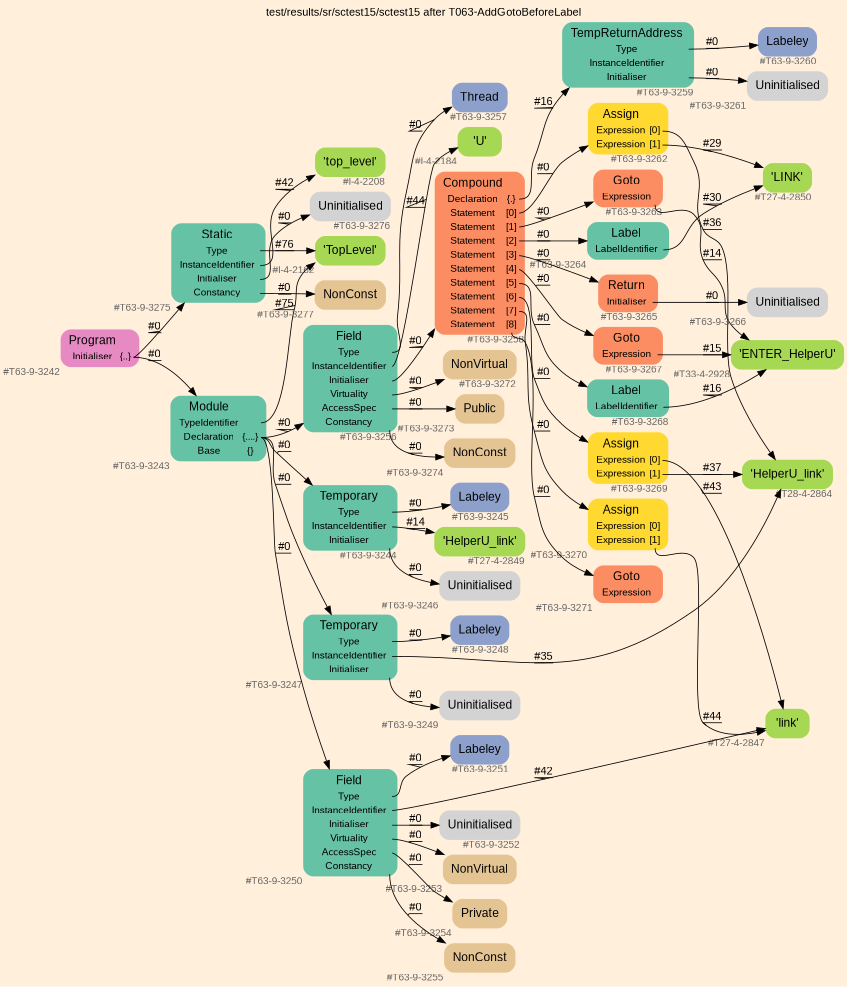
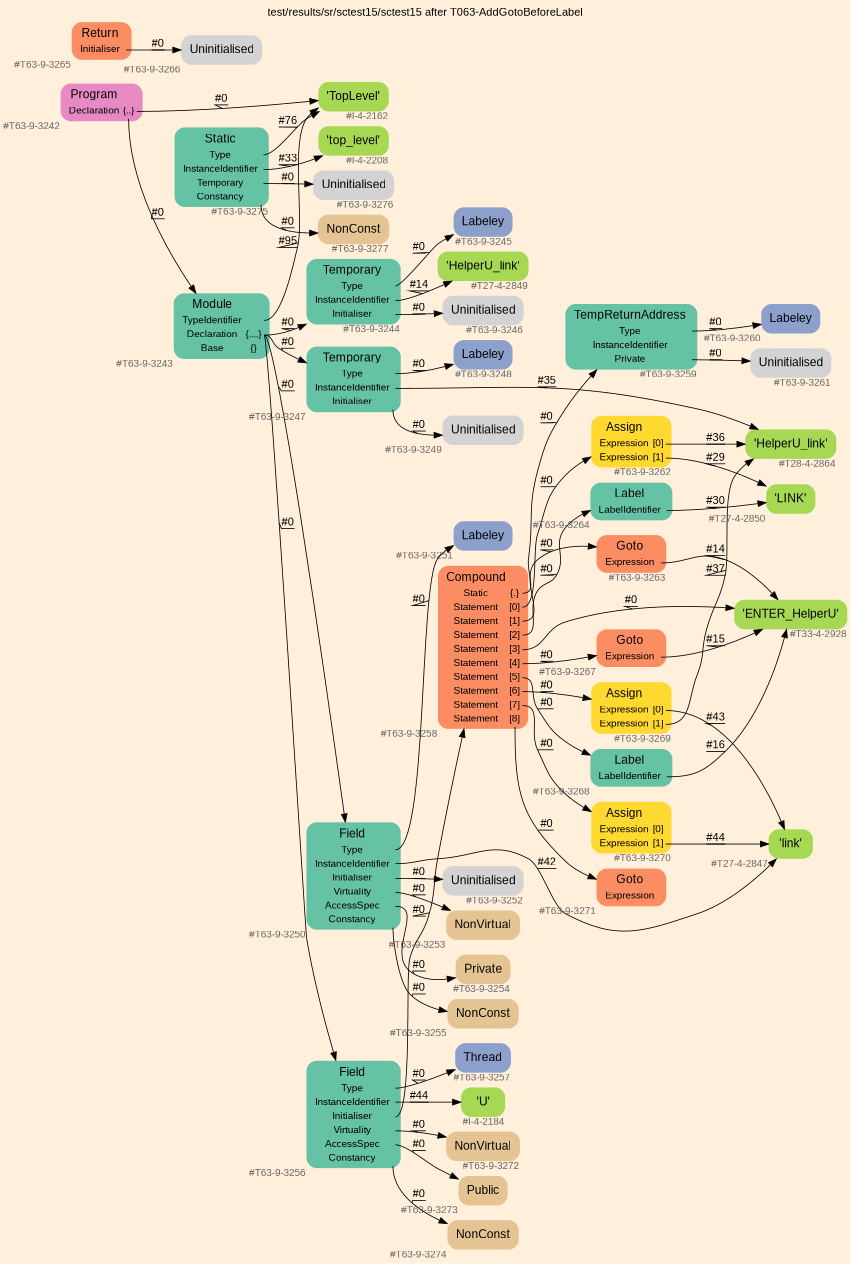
  digraph {
    bgcolor=antiquewhite1
    color=black
    fontcolor=black
    fontname=Arial
    label="test/results/sr/sctest15/sctest15 after T063-AddGotoBeforeLabel"
    labelloc=t
    rankdir=LR
    ranksep=0.3
    node [fillcolor="/set28/1" fontcolor=grey40 fontname=Arial fontsize=12 shape=plaintext style="rounded,filled"]
    edge [color=black decorate=true fontcolor=black fontname=Arial tailport=port0]
-   n1 [fillcolor="/set28/4" label=<<TABLE BORDER="0" CELLBORDER="0" CELLSPACING="0">      <TR><TD><FONT COLOR="black" POINT-SIZE="15">Program</FONT></TD></TR>      <TR><TD><FONT COLOR="black" POINT-SIZE="12">Initialiser</FONT></TD><TD PORT="port0"><FONT COLOR="black" POINT-SIZE="12">{..}</FONT></TD></TR>     </TABLE>> xlabel="#T63-9-3242"]
+   n1 [fillcolor="/set28/4" label=<<TABLE BORDER="0" CELLBORDER="0" CELLSPACING="0">      <TR><TD><FONT COLOR="black" POINT-SIZE="15">Program</FONT></TD></TR>      <TR><TD><FONT COLOR="black" POINT-SIZE="12">Declaration</FONT></TD><TD PORT="port0"><FONT COLOR="black" POINT-SIZE="12">{..}</FONT></TD></TR>     </TABLE>> xlabel="#T63-9-3242"]
    n2 [label=<<TABLE BORDER="0" CELLBORDER="0" CELLSPACING="0">      <TR><TD><FONT COLOR="black" POINT-SIZE="15">Module</FONT></TD></TR>      <TR><TD><FONT COLOR="black" POINT-SIZE="12">TypeIdentifier</FONT></TD><TD PORT="port0"></TD></TR>      <TR><TD><FONT COLOR="black" POINT-SIZE="12">Declaration</FONT></TD><TD PORT="port1"><FONT COLOR="black" POINT-SIZE="12">{....}</FONT></TD></TR>      <TR><TD><FONT COLOR="black" POINT-SIZE="12">Base</FONT></TD><TD PORT="port2"><FONT COLOR="black" POINT-SIZE="12">{}</FONT></TD></TR>     </TABLE>> xlabel="#T63-9-3243"]
-   n3 [label=<<TABLE BORDER="0" CELLBORDER="0" CELLSPACING="0">      <TR><TD><FONT COLOR="black" POINT-SIZE="15">Static</FONT></TD></TR>      <TR><TD><FONT COLOR="black" POINT-SIZE="12">Type</FONT></TD><TD PORT="port0"></TD></TR>      <TR><TD><FONT COLOR="black" POINT-SIZE="12">InstanceIdentifier</FONT></TD><TD PORT="port1"></TD></TR>      <TR><TD><FONT COLOR="black" POINT-SIZE="12">Initialiser</FONT></TD><TD PORT="port2"></TD></TR>      <TR><TD><FONT COLOR="black" POINT-SIZE="12">Constancy</FONT></TD><TD PORT="port3"></TD></TR>     </TABLE>> xlabel="#T63-9-3275"]
+   n3 [label=<<TABLE BORDER="0" CELLBORDER="0" CELLSPACING="0">      <TR><TD><FONT COLOR="black" POINT-SIZE="15">Static</FONT></TD></TR>      <TR><TD><FONT COLOR="black" POINT-SIZE="12">Type</FONT></TD><TD PORT="port0"></TD></TR>      <TR><TD><FONT COLOR="black" POINT-SIZE="12">InstanceIdentifier</FONT></TD><TD PORT="port1"></TD></TR>      <TR><TD><FONT COLOR="black" POINT-SIZE="12">Temporary</FONT></TD><TD PORT="port2"></TD></TR>      <TR><TD><FONT COLOR="black" POINT-SIZE="12">Constancy</FONT></TD><TD PORT="port3"></TD></TR>     </TABLE>> xlabel="#T63-9-3275"]
    n4 [fillcolor="/set28/5" label=<<TABLE BORDER="0" CELLBORDER="0" CELLSPACING="0">      <TR><TD><FONT COLOR="black" POINT-SIZE="15">'TopLevel'</FONT></TD></TR>     </TABLE>> xlabel="#I-4-2162"]
    n5 [label=<<TABLE BORDER="0" CELLBORDER="0" CELLSPACING="0">      <TR><TD><FONT COLOR="black" POINT-SIZE="15">Temporary</FONT></TD></TR>      <TR><TD><FONT COLOR="black" POINT-SIZE="12">Type</FONT></TD><TD PORT="port0"></TD></TR>      <TR><TD><FONT COLOR="black" POINT-SIZE="12">InstanceIdentifier</FONT></TD><TD PORT="port1"></TD></TR>      <TR><TD><FONT COLOR="black" POINT-SIZE="12">Initialiser</FONT></TD><TD PORT="port2"></TD></TR>     </TABLE>> xlabel="#T63-9-3244"]
    n6 [label=<<TABLE BORDER="0" CELLBORDER="0" CELLSPACING="0">      <TR><TD><FONT COLOR="black" POINT-SIZE="15">Temporary</FONT></TD></TR>      <TR><TD><FONT COLOR="black" POINT-SIZE="12">Type</FONT></TD><TD PORT="port0"></TD></TR>      <TR><TD><FONT COLOR="black" POINT-SIZE="12">InstanceIdentifier</FONT></TD><TD PORT="port1"></TD></TR>      <TR><TD><FONT COLOR="black" POINT-SIZE="12">Initialiser</FONT></TD><TD PORT="port2"></TD></TR>     </TABLE>> xlabel="#T63-9-3247"]
    n7 [label=<<TABLE BORDER="0" CELLBORDER="0" CELLSPACING="0">      <TR><TD><FONT COLOR="black" POINT-SIZE="15">Field</FONT></TD></TR>      <TR><TD><FONT COLOR="black" POINT-SIZE="12">Type</FONT></TD><TD PORT="port0"></TD></TR>      <TR><TD><FONT COLOR="black" POINT-SIZE="12">InstanceIdentifier</FONT></TD><TD PORT="port1"></TD></TR>      <TR><TD><FONT COLOR="black" POINT-SIZE="12">Initialiser</FONT></TD><TD PORT="port2"></TD></TR>      <TR><TD><FONT COLOR="black" POINT-SIZE="12">Virtuality</FONT></TD><TD PORT="port3"></TD></TR>      <TR><TD><FONT COLOR="black" POINT-SIZE="12">AccessSpec</FONT></TD><TD PORT="port4"></TD></TR>      <TR><TD><FONT COLOR="black" POINT-SIZE="12">Constancy</FONT></TD><TD PORT="port5"></TD></TR>     </TABLE>> xlabel="#T63-9-3250"]
    n8 [label=<<TABLE BORDER="0" CELLBORDER="0" CELLSPACING="0">      <TR><TD><FONT COLOR="black" POINT-SIZE="15">Field</FONT></TD></TR>      <TR><TD><FONT COLOR="black" POINT-SIZE="12">Type</FONT></TD><TD PORT="port0"></TD></TR>      <TR><TD><FONT COLOR="black" POINT-SIZE="12">InstanceIdentifier</FONT></TD><TD PORT="port1"></TD></TR>      <TR><TD><FONT COLOR="black" POINT-SIZE="12">Initialiser</FONT></TD><TD PORT="port2"></TD></TR>      <TR><TD><FONT COLOR="black" POINT-SIZE="12">Virtuality</FONT></TD><TD PORT="port3"></TD></TR>      <TR><TD><FONT COLOR="black" POINT-SIZE="12">AccessSpec</FONT></TD><TD PORT="port4"></TD></TR>      <TR><TD><FONT COLOR="black" POINT-SIZE="12">Constancy</FONT></TD><TD PORT="port5"></TD></TR>     </TABLE>> xlabel="#T63-9-3256"]
    n9 [fillcolor="/set28/5" label=<<TABLE BORDER="0" CELLBORDER="0" CELLSPACING="0">      <TR><TD><FONT COLOR="black" POINT-SIZE="15">'top_level'</FONT></TD></TR>     </TABLE>> xlabel="#I-4-2208"]
    n10 [label=<<TABLE BORDER="0" CELLBORDER="0" CELLSPACING="0">      <TR><TD><FONT COLOR="black" POINT-SIZE="15">Uninitialised</FONT></TD></TR>     </TABLE>> xlabel="#T63-9-3276" fillcolor=""]
    n11 [fillcolor="/set28/7" label=<<TABLE BORDER="0" CELLBORDER="0" CELLSPACING="0">      <TR><TD><FONT COLOR="black" POINT-SIZE="15">NonConst</FONT></TD></TR>     </TABLE>> xlabel="#T63-9-3277"]
    n12 [fillcolor="/set28/3" label=<<TABLE BORDER="0" CELLBORDER="0" CELLSPACING="0">      <TR><TD><FONT COLOR="black" POINT-SIZE="15">Labeley</FONT></TD></TR>     </TABLE>> xlabel="#T63-9-3245"]
    n13 [fillcolor="/set28/5" label=<<TABLE BORDER="0" CELLBORDER="0" CELLSPACING="0">      <TR><TD><FONT COLOR="black" POINT-SIZE="15">'HelperU_link'</FONT></TD></TR>     </TABLE>> xlabel="#T27-4-2849"]
    n14 [label=<<TABLE BORDER="0" CELLBORDER="0" CELLSPACING="0">      <TR><TD><FONT COLOR="black" POINT-SIZE="15">Uninitialised</FONT></TD></TR>     </TABLE>> xlabel="#T63-9-3246" fillcolor=""]
    n15 [fillcolor="/set28/3" label=<<TABLE BORDER="0" CELLBORDER="0" CELLSPACING="0">      <TR><TD><FONT COLOR="black" POINT-SIZE="15">Labeley</FONT></TD></TR>     </TABLE>> xlabel="#T63-9-3248"]
    n16 [fillcolor="/set28/5" label=<<TABLE BORDER="0" CELLBORDER="0" CELLSPACING="0">      <TR><TD><FONT COLOR="black" POINT-SIZE="15">'HelperU_link'</FONT></TD></TR>     </TABLE>> xlabel="#T28-4-2864"]
    n17 [label=<<TABLE BORDER="0" CELLBORDER="0" CELLSPACING="0">      <TR><TD><FONT COLOR="black" POINT-SIZE="15">Uninitialised</FONT></TD></TR>     </TABLE>> xlabel="#T63-9-3249" fillcolor=""]
    n18 [fillcolor="/set28/3" label=<<TABLE BORDER="0" CELLBORDER="0" CELLSPACING="0">      <TR><TD><FONT COLOR="black" POINT-SIZE="15">Labeley</FONT></TD></TR>     </TABLE>> xlabel="#T63-9-3251"]
    n19 [fillcolor="/set28/5" label=<<TABLE BORDER="0" CELLBORDER="0" CELLSPACING="0">      <TR><TD><FONT COLOR="black" POINT-SIZE="15">'link'</FONT></TD></TR>     </TABLE>> xlabel="#T27-4-2847"]
    n20 [label=<<TABLE BORDER="0" CELLBORDER="0" CELLSPACING="0">      <TR><TD><FONT COLOR="black" POINT-SIZE="15">Uninitialised</FONT></TD></TR>     </TABLE>> xlabel="#T63-9-3252" fillcolor=""]
    n21 [fillcolor="/set28/7" label=<<TABLE BORDER="0" CELLBORDER="0" CELLSPACING="0">      <TR><TD><FONT COLOR="black" POINT-SIZE="15">NonVirtual</FONT></TD></TR>     </TABLE>> xlabel="#T63-9-3253"]
    n22 [fillcolor="/set28/7" label=<<TABLE BORDER="0" CELLBORDER="0" CELLSPACING="0">      <TR><TD><FONT COLOR="black" POINT-SIZE="15">Private</FONT></TD></TR>     </TABLE>> xlabel="#T63-9-3254"]
    n23 [fillcolor="/set28/7" label=<<TABLE BORDER="0" CELLBORDER="0" CELLSPACING="0">      <TR><TD><FONT COLOR="black" POINT-SIZE="15">NonConst</FONT></TD></TR>     </TABLE>> xlabel="#T63-9-3255"]
    n24 [fillcolor="/set28/3" label=<<TABLE BORDER="0" CELLBORDER="0" CELLSPACING="0">      <TR><TD><FONT COLOR="black" POINT-SIZE="15">Thread</FONT></TD></TR>     </TABLE>> xlabel="#T63-9-3257"]
    n25 [fillcolor="/set28/5" label=<<TABLE BORDER="0" CELLBORDER="0" CELLSPACING="0">      <TR><TD><FONT COLOR="black" POINT-SIZE="15">'U'</FONT></TD></TR>     </TABLE>> xlabel="#I-4-2184"]
-   n26 [fillcolor="/set28/2" label=<<TABLE BORDER="0" CELLBORDER="0" CELLSPACING="0">      <TR><TD><FONT COLOR="black" POINT-SIZE="15">Compound</FONT></TD></TR>      <TR><TD><FONT COLOR="black" POINT-SIZE="12">Declaration</FONT></TD><TD PORT="port0"><FONT COLOR="black" POINT-SIZE="12">{.}</FONT></TD></TR>      <TR><TD><FONT COLOR="black" POINT-SIZE="12">Statement</FONT></TD><TD PORT="port1"><FONT COLOR="black" POINT-SIZE="12">[0]</FONT></TD></TR>      <TR><TD><FONT COLOR="black" POINT-SIZE="12">Statement</FONT></TD><TD PORT="port2"><FONT COLOR="black" POINT-SIZE="12">[1]</FONT></TD></TR>      <TR><TD><FONT COLOR="black" POINT-SIZE="12">Statement</FONT></TD><TD PORT="port3"><FONT COLOR="black" POINT-SIZE="12">[2]</FONT></TD></TR>      <TR><TD><FONT COLOR="black" POINT-SIZE="12">Statement</FONT></TD><TD PORT="port4"><FONT COLOR="black" POINT-SIZE="12">[3]</FONT></TD></TR>      <TR><TD><FONT COLOR="black" POINT-SIZE="12">Statement</FONT></TD><TD PORT="port5"><FONT COLOR="black" POINT-SIZE="12">[4]</FONT></TD></TR>      <TR><TD><FONT COLOR="black" POINT-SIZE="12">Statement</FONT></TD><TD PORT="port6"><FONT COLOR="black" POINT-SIZE="12">[5]</FONT></TD></TR>      <TR><TD><FONT COLOR="black" POINT-SIZE="12">Statement</FONT></TD><TD PORT="port7"><FONT COLOR="black" POINT-SIZE="12">[6]</FONT></TD></TR>      <TR><TD><FONT COLOR="black" POINT-SIZE="12">Statement</FONT></TD><TD PORT="port8"><FONT COLOR="black" POINT-SIZE="12">[7]</FONT></TD></TR>      <TR><TD><FONT COLOR="black" POINT-SIZE="12">Statement</FONT></TD><TD PORT="port9"><FONT COLOR="black" POINT-SIZE="12">[8]</FONT></TD></TR>     </TABLE>> xlabel="#T63-9-3258"]
+   n26 [fillcolor="/set28/2" label=<<TABLE BORDER="0" CELLBORDER="0" CELLSPACING="0">      <TR><TD><FONT COLOR="black" POINT-SIZE="15">Compound</FONT></TD></TR>      <TR><TD><FONT COLOR="black" POINT-SIZE="12">Static</FONT></TD><TD PORT="port0"><FONT COLOR="black" POINT-SIZE="12">{.}</FONT></TD></TR>      <TR><TD><FONT COLOR="black" POINT-SIZE="12">Statement</FONT></TD><TD PORT="port1"><FONT COLOR="black" POINT-SIZE="12">[0]</FONT></TD></TR>      <TR><TD><FONT COLOR="black" POINT-SIZE="12">Statement</FONT></TD><TD PORT="port2"><FONT COLOR="black" POINT-SIZE="12">[1]</FONT></TD></TR>      <TR><TD><FONT COLOR="black" POINT-SIZE="12">Statement</FONT></TD><TD PORT="port3"><FONT COLOR="black" POINT-SIZE="12">[2]</FONT></TD></TR>      <TR><TD><FONT COLOR="black" POINT-SIZE="12">Statement</FONT></TD><TD PORT="port4"><FONT COLOR="black" POINT-SIZE="12">[3]</FONT></TD></TR>      <TR><TD><FONT COLOR="black" POINT-SIZE="12">Statement</FONT></TD><TD PORT="port5"><FONT COLOR="black" POINT-SIZE="12">[4]</FONT></TD></TR>      <TR><TD><FONT COLOR="black" POINT-SIZE="12">Statement</FONT></TD><TD PORT="port6"><FONT COLOR="black" POINT-SIZE="12">[5]</FONT></TD></TR>      <TR><TD><FONT COLOR="black" POINT-SIZE="12">Statement</FONT></TD><TD PORT="port7"><FONT COLOR="black" POINT-SIZE="12">[6]</FONT></TD></TR>      <TR><TD><FONT COLOR="black" POINT-SIZE="12">Statement</FONT></TD><TD PORT="port8"><FONT COLOR="black" POINT-SIZE="12">[7]</FONT></TD></TR>      <TR><TD><FONT COLOR="black" POINT-SIZE="12">Statement</FONT></TD><TD PORT="port9"><FONT COLOR="black" POINT-SIZE="12">[8]</FONT></TD></TR>     </TABLE>> xlabel="#T63-9-3258"]
    n27 [fillcolor="/set28/7" label=<<TABLE BORDER="0" CELLBORDER="0" CELLSPACING="0">      <TR><TD><FONT COLOR="black" POINT-SIZE="15">NonVirtual</FONT></TD></TR>     </TABLE>> xlabel="#T63-9-3272"]
    n28 [fillcolor="/set28/7" label=<<TABLE BORDER="0" CELLBORDER="0" CELLSPACING="0">      <TR><TD><FONT COLOR="black" POINT-SIZE="15">Public</FONT></TD></TR>     </TABLE>> xlabel="#T63-9-3273"]
    n29 [fillcolor="/set28/7" label=<<TABLE BORDER="0" CELLBORDER="0" CELLSPACING="0">      <TR><TD><FONT COLOR="black" POINT-SIZE="15">NonConst</FONT></TD></TR>     </TABLE>> xlabel="#T63-9-3274"]
-   n30 [label=<<TABLE BORDER="0" CELLBORDER="0" CELLSPACING="0">      <TR><TD><FONT COLOR="black" POINT-SIZE="15">TempReturnAddress</FONT></TD></TR>      <TR><TD><FONT COLOR="black" POINT-SIZE="12">Type</FONT></TD><TD PORT="port0"></TD></TR>      <TR><TD><FONT COLOR="black" POINT-SIZE="12">InstanceIdentifier</FONT></TD><TD PORT="port1"></TD></TR>      <TR><TD><FONT COLOR="black" POINT-SIZE="12">Initialiser</FONT></TD><TD PORT="port2"></TD></TR>     </TABLE>> xlabel="#T63-9-3259"]
+   n30 [label=<<TABLE BORDER="0" CELLBORDER="0" CELLSPACING="0">      <TR><TD><FONT COLOR="black" POINT-SIZE="15">TempReturnAddress</FONT></TD></TR>      <TR><TD><FONT COLOR="black" POINT-SIZE="12">Type</FONT></TD><TD PORT="port0"></TD></TR>      <TR><TD><FONT COLOR="black" POINT-SIZE="12">InstanceIdentifier</FONT></TD><TD PORT="port1"></TD></TR>      <TR><TD><FONT COLOR="black" POINT-SIZE="12">Private</FONT></TD><TD PORT="port2"></TD></TR>     </TABLE>> xlabel="#T63-9-3259"]
    n31 [fillcolor="/set28/6" label=<<TABLE BORDER="0" CELLBORDER="0" CELLSPACING="0">      <TR><TD><FONT COLOR="black" POINT-SIZE="15">Assign</FONT></TD></TR>      <TR><TD><FONT COLOR="black" POINT-SIZE="12">Expression</FONT></TD><TD PORT="port0"><FONT COLOR="black" POINT-SIZE="12">[0]</FONT></TD></TR>      <TR><TD><FONT COLOR="black" POINT-SIZE="12">Expression</FONT></TD><TD PORT="port1"><FONT COLOR="black" POINT-SIZE="12">[1]</FONT></TD></TR>     </TABLE>> xlabel="#T63-9-3262"]
    n32 [fillcolor="/set28/2" label=<<TABLE BORDER="0" CELLBORDER="0" CELLSPACING="0">      <TR><TD><FONT COLOR="black" POINT-SIZE="15">Goto</FONT></TD></TR>      <TR><TD><FONT COLOR="black" POINT-SIZE="12">Expression</FONT></TD><TD PORT="port0"></TD></TR>     </TABLE>> xlabel="#T63-9-3263"]
    n33 [label=<<TABLE BORDER="0" CELLBORDER="0" CELLSPACING="0">      <TR><TD><FONT COLOR="black" POINT-SIZE="15">Label</FONT></TD></TR>      <TR><TD><FONT COLOR="black" POINT-SIZE="12">LabelIdentifier</FONT></TD><TD PORT="port0"></TD></TR>     </TABLE>> xlabel="#T63-9-3264"]
    n34 [fillcolor="/set28/2" label=<<TABLE BORDER="0" CELLBORDER="0" CELLSPACING="0">      <TR><TD><FONT COLOR="black" POINT-SIZE="15">Return</FONT></TD></TR>      <TR><TD><FONT COLOR="black" POINT-SIZE="12">Initialiser</FONT></TD><TD PORT="port0"></TD></TR>     </TABLE>> xlabel="#T63-9-3265"]
    n35 [fillcolor="/set28/2" label=<<TABLE BORDER="0" CELLBORDER="0" CELLSPACING="0">      <TR><TD><FONT COLOR="black" POINT-SIZE="15">Goto</FONT></TD></TR>      <TR><TD><FONT COLOR="black" POINT-SIZE="12">Expression</FONT></TD><TD PORT="port0"></TD></TR>     </TABLE>> xlabel="#T63-9-3267"]
    n36 [label=<<TABLE BORDER="0" CELLBORDER="0" CELLSPACING="0">      <TR><TD><FONT COLOR="black" POINT-SIZE="15">Label</FONT></TD></TR>      <TR><TD><FONT COLOR="black" POINT-SIZE="12">LabelIdentifier</FONT></TD><TD PORT="port0"></TD></TR>     </TABLE>> xlabel="#T63-9-3268"]
    n37 [fillcolor="/set28/6" label=<<TABLE BORDER="0" CELLBORDER="0" CELLSPACING="0">      <TR><TD><FONT COLOR="black" POINT-SIZE="15">Assign</FONT></TD></TR>      <TR><TD><FONT COLOR="black" POINT-SIZE="12">Expression</FONT></TD><TD PORT="port0"><FONT COLOR="black" POINT-SIZE="12">[0]</FONT></TD></TR>      <TR><TD><FONT COLOR="black" POINT-SIZE="12">Expression</FONT></TD><TD PORT="port1"><FONT COLOR="black" POINT-SIZE="12">[1]</FONT></TD></TR>     </TABLE>> xlabel="#T63-9-3269"]
    n38 [fillcolor="/set28/6" label=<<TABLE BORDER="0" CELLBORDER="0" CELLSPACING="0">      <TR><TD><FONT COLOR="black" POINT-SIZE="15">Assign</FONT></TD></TR>      <TR><TD><FONT COLOR="black" POINT-SIZE="12">Expression</FONT></TD><TD PORT="port0"><FONT COLOR="black" POINT-SIZE="12">[0]</FONT></TD></TR>      <TR><TD><FONT COLOR="black" POINT-SIZE="12">Expression</FONT></TD><TD PORT="port1"><FONT COLOR="black" POINT-SIZE="12">[1]</FONT></TD></TR>     </TABLE>> xlabel="#T63-9-3270"]
    n39 [fillcolor="/set28/2" label=<<TABLE BORDER="0" CELLBORDER="0" CELLSPACING="0">      <TR><TD><FONT COLOR="black" POINT-SIZE="15">Goto</FONT></TD></TR>      <TR><TD><FONT COLOR="black" POINT-SIZE="12">Expression</FONT></TD><TD PORT="port0"></TD></TR>     </TABLE>> xlabel="#T63-9-3271"]
    n40 [fillcolor="/set28/3" label=<<TABLE BORDER="0" CELLBORDER="0" CELLSPACING="0">      <TR><TD><FONT COLOR="black" POINT-SIZE="15">Labeley</FONT></TD></TR>     </TABLE>> xlabel="#T63-9-3260"]
    n41 [label=<<TABLE BORDER="0" CELLBORDER="0" CELLSPACING="0">      <TR><TD><FONT COLOR="black" POINT-SIZE="15">Uninitialised</FONT></TD></TR>     </TABLE>> xlabel="#T63-9-3261" fillcolor=""]
    n42 [fillcolor="/set28/5" label=<<TABLE BORDER="0" CELLBORDER="0" CELLSPACING="0">      <TR><TD><FONT COLOR="black" POINT-SIZE="15">'LINK'</FONT></TD></TR>     </TABLE>> xlabel="#T27-4-2850"]
    n43 [fillcolor="/set28/5" label=<<TABLE BORDER="0" CELLBORDER="0" CELLSPACING="0">      <TR><TD><FONT COLOR="black" POINT-SIZE="15">'ENTER_HelperU'</FONT></TD></TR>     </TABLE>> xlabel="#T33-4-2928"]
    n44 [label=<<TABLE BORDER="0" CELLBORDER="0" CELLSPACING="0">      <TR><TD><FONT COLOR="black" POINT-SIZE="15">Uninitialised</FONT></TD></TR>     </TABLE>> xlabel="#T63-9-3266" fillcolor=""]
    n1 -> n2 [label="#0"]
-   n1 -> n3 [label="#0"]
-   n2 -> n4 [label="#75"]
+   n1 -> n4 [label="#0"]
+   n2 -> n4 [label="#95"]
    n2 -> n5 [label="#0" tailport=port1]
    n2 -> n6 [label="#0" tailport=port1]
    n2 -> n7 [label="#0" tailport=port1]
    n2 -> n8 [label="#0" tailport=port1]
    n3 -> n4 [label="#76"]
-   n3 -> n9 [label="#42" tailport=port1]
+   n3 -> n9 [label="#33" tailport=port1]
    n3 -> n10 [label="#0" tailport=port2]
    n3 -> n11 [label="#0" tailport=port3]
    n5 -> n12 [label="#0"]
    n5 -> n13 [label="#14" tailport=port1]
    n5 -> n14 [label="#0" tailport=port2]
    n6 -> n15 [label="#0"]
    n6 -> n16 [label="#35" tailport=port1]
    n6 -> n17 [label="#0" tailport=port2]
    n7 -> n18 [label="#0"]
    n7 -> n19 [label="#42" tailport=port1]
    n7 -> n20 [label="#0" tailport=port2]
    n7 -> n21 [label="#0" tailport=port3]
    n7 -> n22 [label="#0" tailport=port4]
    n7 -> n23 [label="#0" tailport=port5]
    n8 -> n24 [label="#0"]
    n8 -> n25 [label="#44" tailport=port1]
    n8 -> n26 [label="#0" tailport=port2]
    n8 -> n27 [label="#0" tailport=port3]
    n8 -> n28 [label="#0" tailport=port4]
    n8 -> n29 [label="#0" tailport=port5]
-   n26 -> n30 [label="#16"]
+   n26 -> n30 [label="#0"]
    n26 -> n31 [label="#0" tailport=port1]
    n26 -> n32 [label="#0" tailport=port2]
    n26 -> n33 [label="#0" tailport=port3]
-   n26 -> n34 [label="#0" tailport=port4]
+   n26 -> n43 [label="#0" tailport=port4]
    n26 -> n35 [label="#0" tailport=port5]
    n26 -> n36 [label="#0" tailport=port6]
    n26 -> n37 [label="#0" tailport=port7]
    n26 -> n38 [label="#0" tailport=port8]
    n26 -> n39 [label="#0" tailport=port9]
    n30 -> n40 [label="#0"]
    n30 -> n41 [label="#0" tailport=port2]
    n31 -> n16 [label="#36"]
    n31 -> n42 [label="#29" tailport=port1]
    n32 -> n43 [label="#14"]
    n33 -> n42 [label="#30"]
    n34 -> n44 [label="#0"]
    n35 -> n43 [label="#15"]
    n36 -> n43 [label="#16"]
    n37 -> n16 [label="#37" tailport=port1]
    n37 -> n19 [label="#43"]
    n38 -> n19 [label="#44" tailport=port1]
  }
